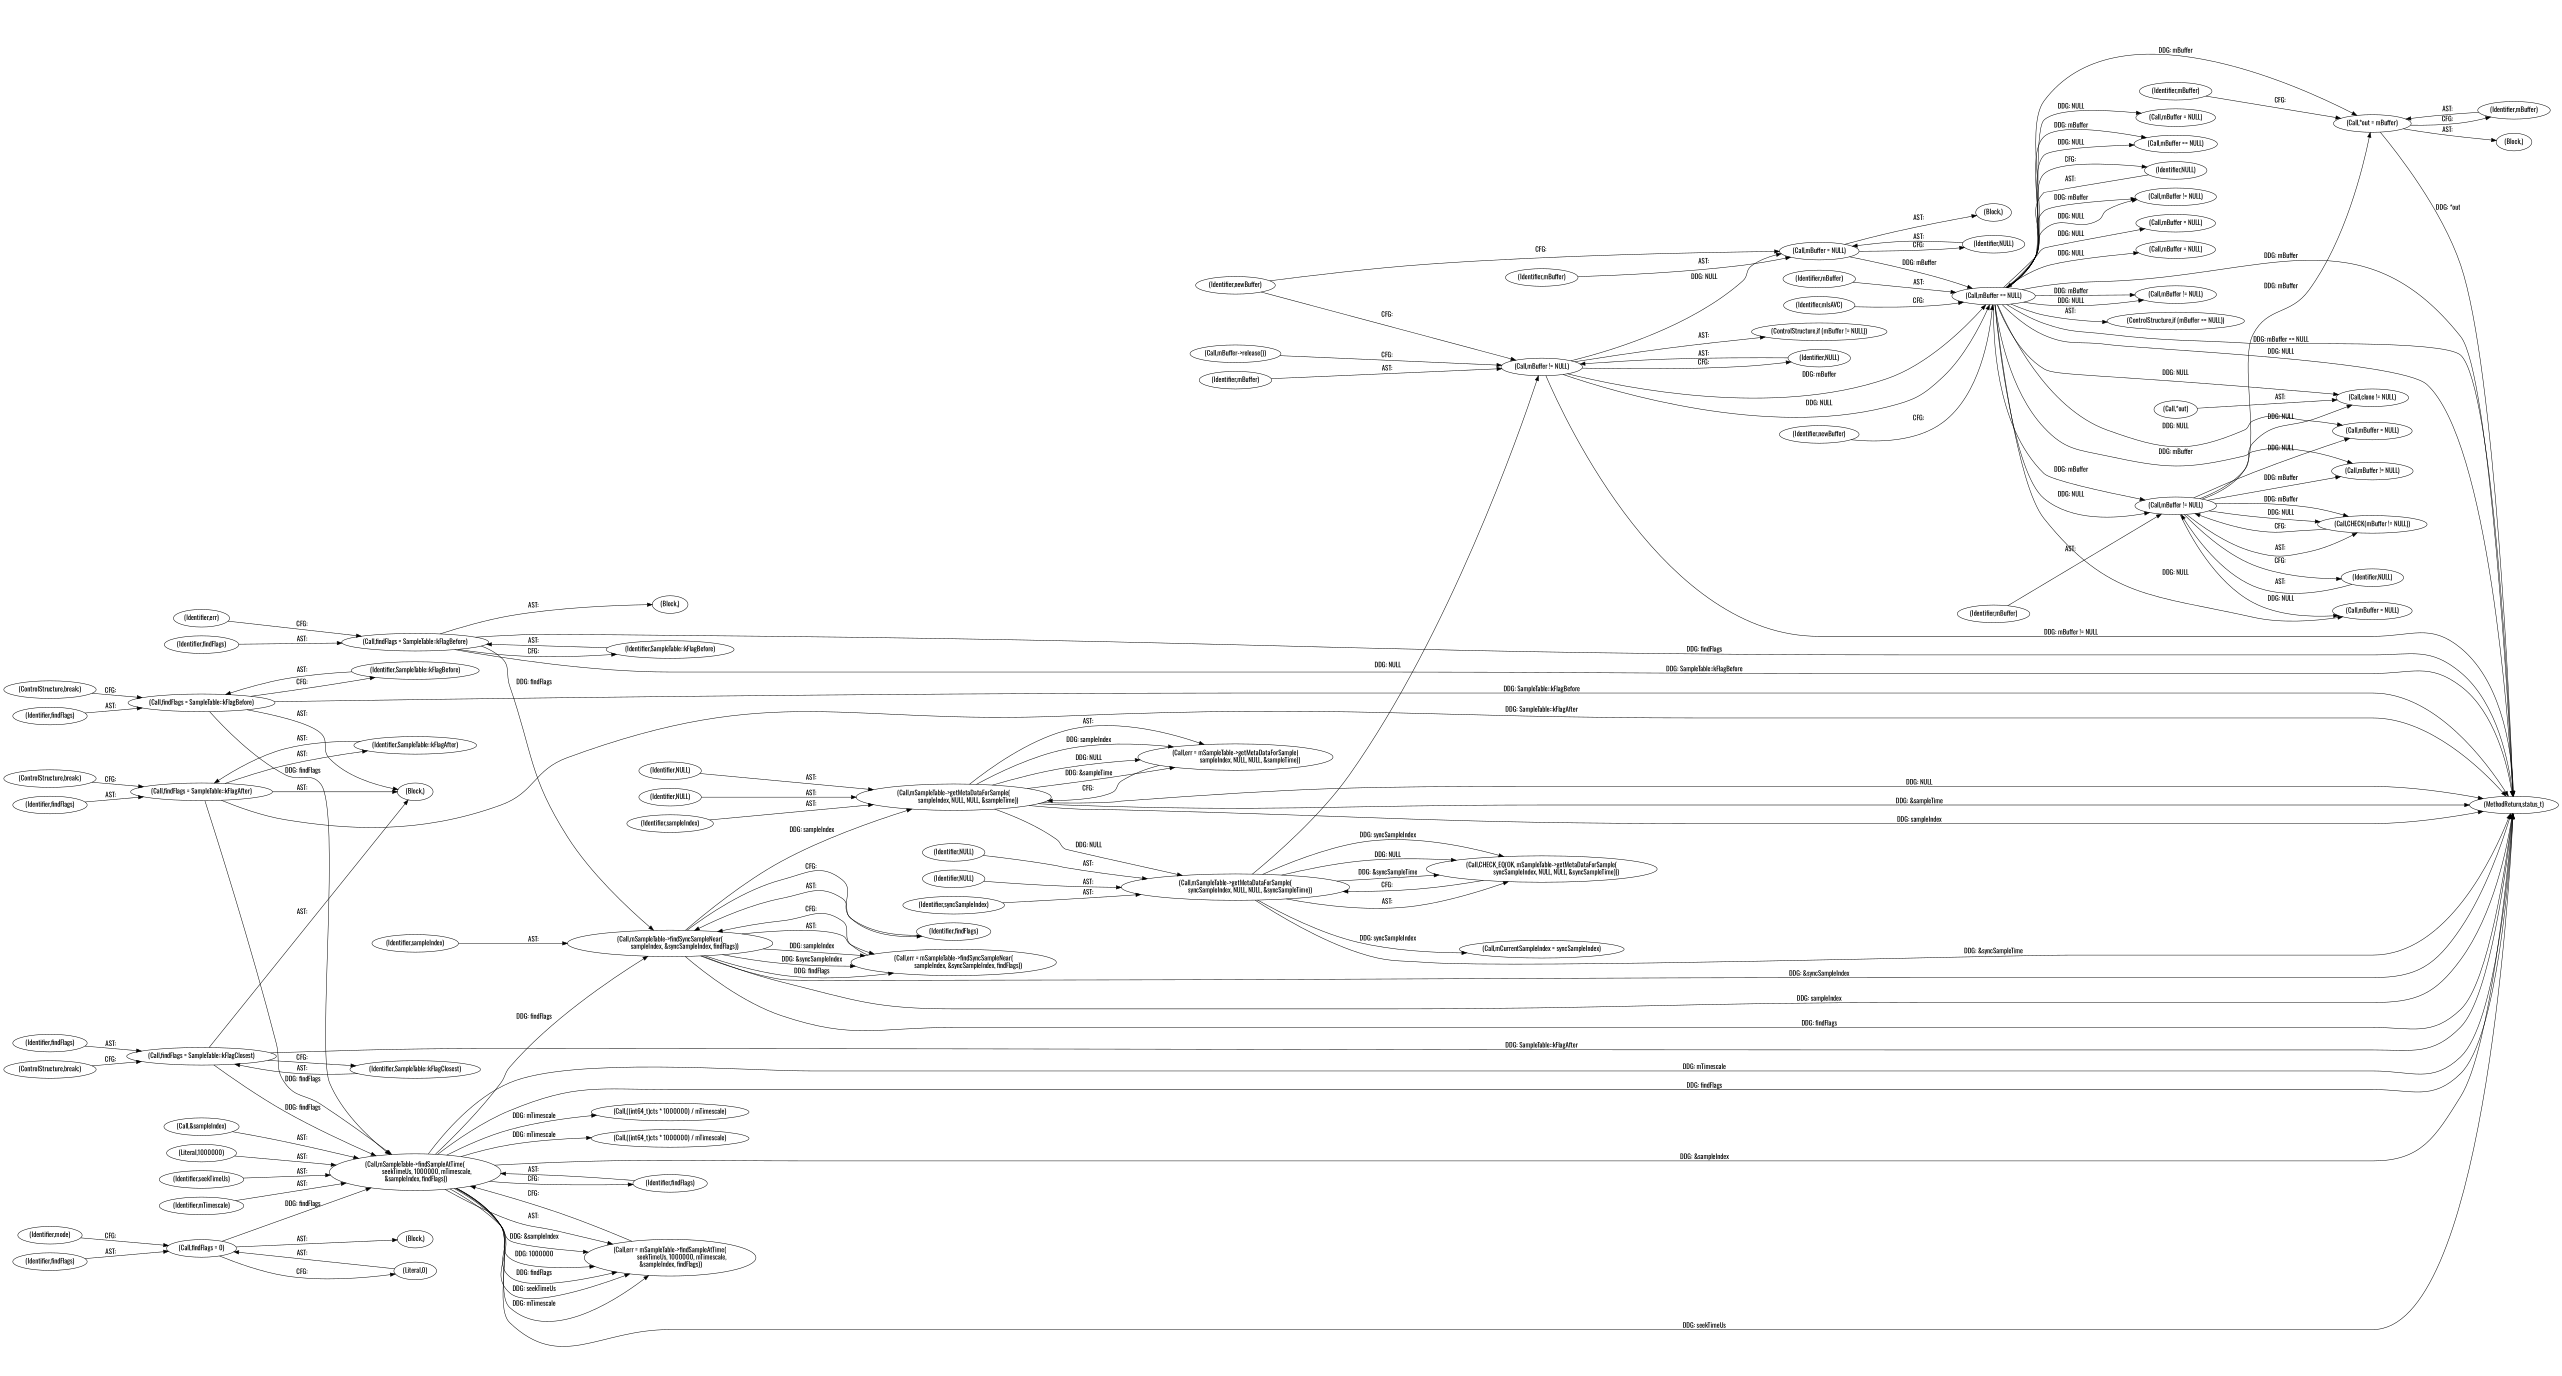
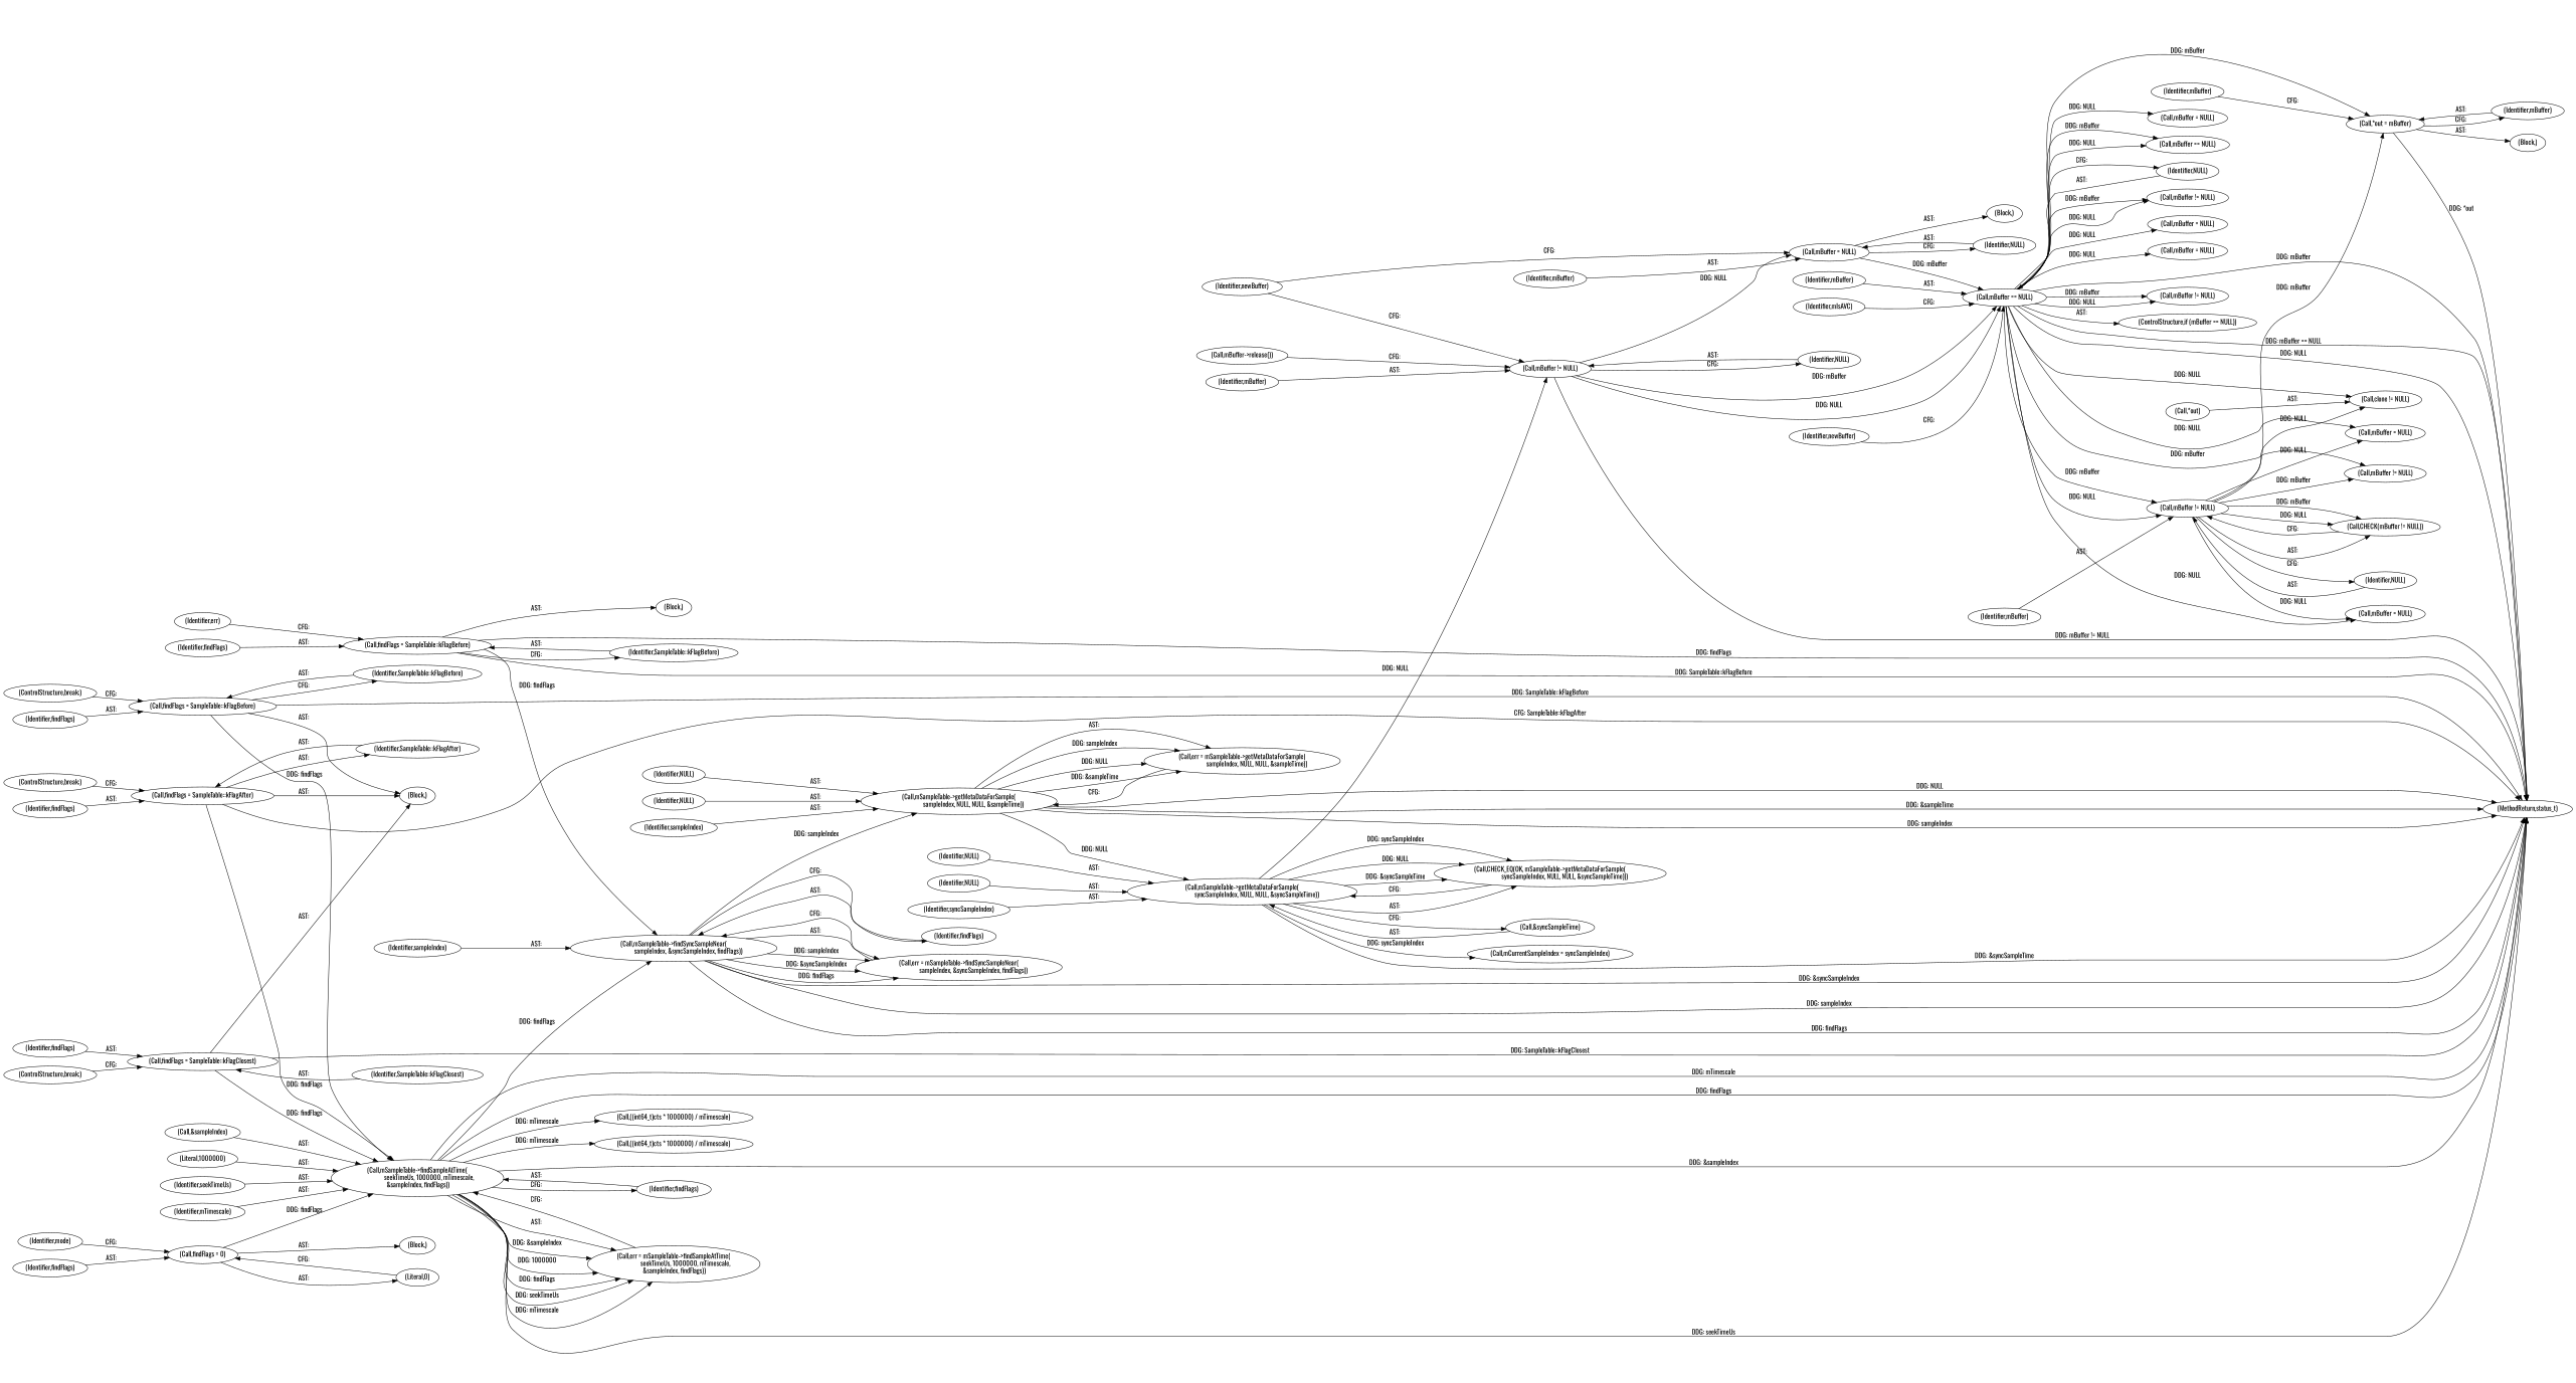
  digraph {
    fontname=Oswald
    rankdir=LR
    node [fontname=Oswald]
    edge [fontname=Oswald]
    n1 [label="(Call,*out = mBuffer)"]
    n2 [label="(MethodReturn,status_t)"]
    n3 [label="(Block,)"]
    n4 [label="(Identifier,mBuffer)"]
    n5 [label="(Call,mBuffer == NULL)"]
    n6 [label="(Call,mBuffer != NULL)"]
    n7 [label="(Call,mBuffer = NULL)"]
    n8 [label="(Call,mBuffer == NULL)"]
    n9 [label="(Identifier,NULL)"]
    n10 [label="(Call,mBuffer = NULL)"]
    n11 [label="(Call,mBuffer != NULL)"]
    n12 [label="(Call,clone != NULL)"]
    n13 [label="(Call,mBuffer != NULL)"]
    n14 [label="(Call,mBuffer = NULL)"]
    n15 [label="(Call,mBuffer = NULL)"]
    n16 [label="(Call,mBuffer != NULL)"]
    n17 [label="(Call,mBuffer = NULL)"]
    n18 [label="(ControlStructure,if (mBuffer == NULL))"]
    n19 [label="(Identifier,NULL)"]
    n20 [label="(Call,CHECK(mBuffer != NULL))"]
    n21 [label="(Call,mBuffer = NULL)"]
    n22 [label="(Block,)"]
    n23 [label="(Identifier,NULL)"]
    n24 [label="(Call,mBuffer != NULL)"]
    n25 [label="(Identifier,NULL)"]
-   n26 [label="(ControlStructure,if (mBuffer != NULL))"]
    n27 [label="(Call,mSampleTable->getMetaDataForSample(\n                    syncSampleIndex, NULL, NULL, &syncSampleTime))"]
    n28 [label="(Call,mCurrentSampleIndex = syncSampleIndex)"]
    n29 [label="(Call,CHECK_EQ(OK, mSampleTable->getMetaDataForSample(\n                    syncSampleIndex, NULL, NULL, &syncSampleTime)))"]
+   n30 [label="(Call,&syncSampleTime)"]
    n31 [label="(Call,mSampleTable->getMetaDataForSample(\n                    sampleIndex, NULL, NULL, &sampleTime))"]
    n32 [label="(Call,err = mSampleTable->getMetaDataForSample(\n                    sampleIndex, NULL, NULL, &sampleTime))"]
    n33 [label="(Call,mSampleTable->findSyncSampleNear(\n                    sampleIndex, &syncSampleIndex, findFlags))"]
    n34 [label="(Identifier,findFlags)"]
    n35 [label="(Call,err = mSampleTable->findSyncSampleNear(\n                    sampleIndex, &syncSampleIndex, findFlags))"]
    n36 [label="(Call,findFlags = SampleTable::kFlagBefore)"]
    n37 [label="(Identifier,SampleTable::kFlagBefore)"]
    n38 [label="(Block,)"]
    n39 [label="(Call,mSampleTable->findSampleAtTime(\n                seekTimeUs, 1000000, mTimescale,\n &sampleIndex, findFlags))"]
    n40 [label="(Call,((int64_t)cts * 1000000) / mTimescale)"]
    n41 [label="(Identifier,findFlags)"]
    n42 [label="(Call,err = mSampleTable->findSampleAtTime(\n                seekTimeUs, 1000000, mTimescale,\n &sampleIndex, findFlags))"]
    n43 [label="(Call,((int64_t)cts * 1000000) / mTimescale)"]
    n44 [label="(Call,findFlags = SampleTable::kFlagBefore)"]
    n45 [label="(Identifier,SampleTable::kFlagBefore)"]
    n46 [label="(Block,)"]
    n47 [label="(Call,findFlags = SampleTable::kFlagAfter)"]
    n48 [label="(Identifier,SampleTable::kFlagAfter)"]
    n49 [label="(Call,findFlags = SampleTable::kFlagClosest)"]
    n50 [label="(Identifier,SampleTable::kFlagClosest)"]
    n51 [label="(Call,findFlags = 0)"]
    n52 [label="(Literal,0)"]
    n53 [label="(Block,)"]
    n54 [label="(Identifier,mTimescale)"]
    n55 [label="(Identifier,mode)"]
    n56 [label="(Identifier,findFlags)"]
    n57 [label="(ControlStructure,break;)"]
    n58 [label="(Identifier,newBuffer)"]
    n59 [label="(Identifier,err)"]
    n60 [label="(Identifier,findFlags)"]
    n61 [label="(Call,&sampleIndex)"]
    n62 [label="(Identifier,findFlags)"]
    n63 [label="(Identifier,newBuffer)"]
    n64 [label="(ControlStructure,break;)"]
    n65 [label="(Literal,1000000)"]
    n66 [label="(Identifier,seekTimeUs)"]
    n67 [label="(Identifier,findFlags)"]
    n68 [label="(Identifier,mBuffer)"]
    n69 [label="(Identifier,mBuffer)"]
    n70 [label="(Identifier,sampleIndex)"]
    n71 [label="(Identifier,mBuffer)"]
    n72 [label="(Identifier,syncSampleIndex)"]
    n73 [label="(Identifier,NULL)"]
    n74 [label="(Identifier,findFlags)"]
    n75 [label="(Identifier,sampleIndex)"]
    n76 [label="(Identifier,NULL)"]
    n77 [label="(Identifier,NULL)"]
    n78 [label="(Call,mBuffer->release())"]
    n79 [label="(Call,*out)"]
    n80 [label="(Identifier,mIsAVC)"]
    n81 [label="(Identifier,mBuffer)"]
    n82 [label="(Identifier,mBuffer)"]
    n83 [label="(ControlStructure,break;)"]
    n84 [label="(Identifier,NULL)"]
    n1 -> n2 [label="DDG: *out"]
    n1 -> n3 [label="AST: "]
    n1 -> n4 [label="CFG: "]
    n4 -> n1 [label="AST: "]
    n5 -> n1 [label="DDG: mBuffer"]
    n5 -> n2 [label="DDG: mBuffer"]
    n5 -> n2 [label="DDG: mBuffer == NULL"]
    n5 -> n2 [label="DDG: NULL"]
    n5 -> n6 [label="DDG: mBuffer"]
    n5 -> n6 [label="DDG: NULL"]
    n5 -> n7 [label="DDG: NULL"]
    n5 -> n8 [label="DDG: mBuffer"]
    n5 -> n8 [label="DDG: NULL"]
    n5 -> n9 [label="CFG: "]
    n5 -> n10 [label="DDG: NULL"]
    n5 -> n11 [label="DDG: mBuffer"]
    n5 -> n12 [label="DDG: NULL"]
    n5 -> n13 [label="DDG: mBuffer"]
    n5 -> n13 [label="DDG: NULL"]
    n5 -> n14 [label="DDG: NULL"]
    n5 -> n15 [label="DDG: NULL"]
    n5 -> n16 [label="DDG: mBuffer"]
    n5 -> n16 [label="DDG: NULL"]
    n5 -> n17 [label="DDG: NULL"]
    n5 -> n18 [label="AST: "]
    n6 -> n1 [label="DDG: mBuffer"]
    n6 -> n10 [label="DDG: NULL"]
    n6 -> n11 [label="DDG: mBuffer"]
    n6 -> n12 [label="DDG: NULL"]
    n6 -> n17 [label="DDG: NULL"]
    n6 -> n19 [label="CFG: "]
    n6 -> n20 [label="AST: "]
    n6 -> n20 [label="DDG: mBuffer"]
    n6 -> n20 [label="DDG: NULL"]
    n9 -> n5 [label="AST: "]
    n19 -> n6 [label="AST: "]
    n20 -> n6 [label="CFG: "]
    n21 -> n5 [label="DDG: mBuffer"]
    n21 -> n22 [label="AST: "]
    n21 -> n23 [label="CFG: "]
    n23 -> n21 [label="AST: "]
    n24 -> n2 [label="DDG: mBuffer != NULL"]
    n24 -> n5 [label="DDG: mBuffer"]
    n24 -> n5 [label="DDG: NULL"]
    n24 -> n21 [label="DDG: NULL"]
    n24 -> n25 [label="CFG: "]
-   n24 -> n26 [label="AST: "]
    n25 -> n24 [label="AST: "]
    n27 -> n2 [label="DDG: &syncSampleTime"]
    n27 -> n24 [label="DDG: NULL"]
    n27 -> n28 [label="DDG: syncSampleIndex"]
    n27 -> n29 [label="AST: "]
    n27 -> n29 [label="DDG: syncSampleIndex"]
    n27 -> n29 [label="DDG: NULL"]
    n27 -> n29 [label="DDG: &syncSampleTime"]
+   n27 -> n30 [label="CFG: "]
    n29 -> n27 [label="CFG: "]
+   n30 -> n27 [label="AST: "]
    n31 -> n2 [label="DDG: NULL"]
    n31 -> n2 [label="DDG: &sampleTime"]
    n31 -> n2 [label="DDG: sampleIndex"]
    n31 -> n27 [label="DDG: NULL"]
    n31 -> n32 [label="AST: "]
    n31 -> n32 [label="DDG: sampleIndex"]
    n31 -> n32 [label="DDG: NULL"]
    n31 -> n32 [label="DDG: &sampleTime"]
    n32 -> n31 [label="CFG: "]
    n33 -> n2 [label="DDG: findFlags"]
    n33 -> n2 [label="DDG: &syncSampleIndex"]
    n33 -> n2 [label="DDG: sampleIndex"]
    n33 -> n31 [label="DDG: sampleIndex"]
    n33 -> n34 [label="CFG: "]
    n33 -> n35 [label="AST: "]
    n33 -> n35 [label="DDG: sampleIndex"]
    n33 -> n35 [label="DDG: &syncSampleIndex"]
    n33 -> n35 [label="DDG: findFlags"]
    n34 -> n33 [label="AST: "]
    n35 -> n33 [label="CFG: "]
    n36 -> n2 [label="DDG: SampleTable::kFlagBefore"]
    n36 -> n2 [label="DDG: findFlags"]
    n36 -> n33 [label="DDG: findFlags"]
    n36 -> n37 [label="CFG: "]
    n36 -> n38 [label="AST: "]
    n37 -> n36 [label="AST: "]
    n39 -> n2 [label="DDG: &sampleIndex"]
    n39 -> n2 [label="DDG: seekTimeUs"]
    n39 -> n2 [label="DDG: mTimescale"]
    n39 -> n2 [label="DDG: findFlags"]
    n39 -> n33 [label="DDG: findFlags"]
    n39 -> n40 [label="DDG: mTimescale"]
    n39 -> n41 [label="CFG: "]
    n39 -> n42 [label="AST: "]
    n39 -> n42 [label="DDG: &sampleIndex"]
    n39 -> n42 [label="DDG: 1000000"]
    n39 -> n42 [label="DDG: findFlags"]
    n39 -> n42 [label="DDG: seekTimeUs"]
    n39 -> n42 [label="DDG: mTimescale"]
    n39 -> n43 [label="DDG: mTimescale"]
    n41 -> n39 [label="AST: "]
    n42 -> n39 [label="CFG: "]
    n44 -> n2 [label="DDG: SampleTable::kFlagBefore"]
    n44 -> n39 [label="DDG: findFlags"]
    n44 -> n45 [label="CFG: "]
    n44 -> n46 [label="AST: "]
    n45 -> n44 [label="AST: "]
-   n47 -> n2 [label="DDG: SampleTable::kFlagAfter"]
+   n47 -> n2 [label="CFG: SampleTable::kFlagAfter"]
    n47 -> n39 [label="DDG: findFlags"]
    n47 -> n46 [label="AST: "]
    n47 -> n48 [label="AST: "]
    n48 -> n47 [label="AST: "]
-   n49 -> n2 [label="DDG: SampleTable::kFlagAfter"]
+   n49 -> n2 [label="DDG: SampleTable::kFlagClosest"]
    n49 -> n39 [label="DDG: findFlags"]
    n49 -> n46 [label="AST: "]
-   n49 -> n50 [label="CFG: "]
    n50 -> n49 [label="AST: "]
    n51 -> n39 [label="DDG: findFlags"]
-   n51 -> n52 [label="CFG: "]
+   n51 -> n52 [label="AST: "]
    n51 -> n53 [label="AST: "]
-   n52 -> n51 [label="AST: "]
+   n52 -> n51 [label="CFG: "]
    n54 -> n39 [label="AST: "]
    n55 -> n51 [label="CFG: "]
    n56 -> n49 [label="AST: "]
    n57 -> n47 [label="CFG: "]
    n58 -> n5 [label="CFG: "]
    n59 -> n36 [label="CFG: "]
    n60 -> n51 [label="AST: "]
    n61 -> n39 [label="AST: "]
    n62 -> n36 [label="AST: "]
    n63 -> n21 [label="CFG: "]
    n63 -> n24 [label="CFG: "]
    n64 -> n44 [label="CFG: "]
    n65 -> n39 [label="AST: "]
    n66 -> n39 [label="AST: "]
    n67 -> n47 [label="AST: "]
    n68 -> n5 [label="AST: "]
    n69 -> n21 [label="AST: "]
    n70 -> n33 [label="AST: "]
    n71 -> n1 [label="CFG: "]
    n72 -> n27 [label="AST: "]
    n73 -> n31 [label="AST: "]
    n74 -> n44 [label="AST: "]
    n75 -> n31 [label="AST: "]
    n76 -> n31 [label="AST: "]
    n77 -> n27 [label="AST: "]
    n78 -> n24 [label="CFG: "]
    n79 -> n12 [label="AST: "]
    n80 -> n5 [label="CFG: "]
    n81 -> n24 [label="AST: "]
    n82 -> n6 [label="AST: "]
    n83 -> n49 [label="CFG: "]
    n84 -> n27 [label="AST: "]
  }
